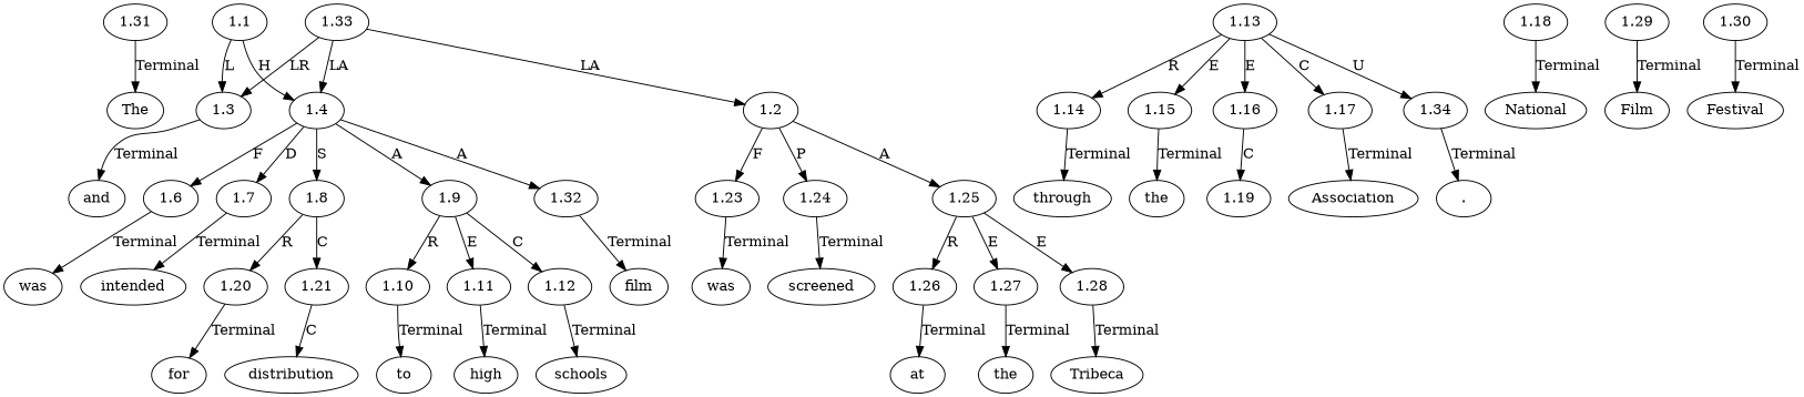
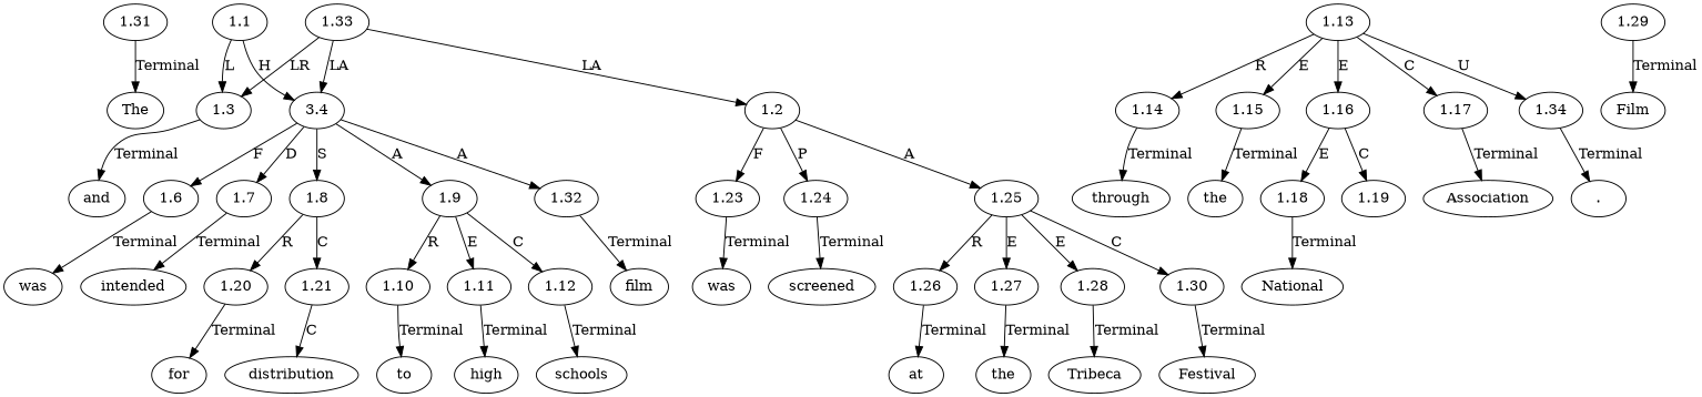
  digraph {
    node [ordering=out]
    edge [ordering=out]
    n1 [label=The]
    n2 [label=and]
    n3 [label=was]
    n4 [label=intended]
    n5 [label=for]
    n6 [label=distribution]
    n7 [label=to]
    n8 [label=high]
    n9 [label=schools]
    n10 [label=through]
    n11 [label=the]
    n12 [label=film]
    n13 [label=National]
    n14 [label=Association]
    n15 [label="."]
    n16 [label=was]
    n17 [label=screened]
    n18 [label=at]
    n19 [label=the]
    n20 [label=Tribeca]
    n21 [label=Film]
    n22 [label=Festival]
    n23 [label=1.1]
    n24 [label=1.3]
-   n25 [label=1.4]
+   n25 [label=3.4]
    n26 [label=1.2]
    n27 [label=1.23]
    n28 [label=1.24]
    n29 [label=1.25]
    n30 [label=1.6]
    n31 [label=1.7]
    n32 [label=1.8]
    n33 [label=1.9]
    n34 [label=1.32]
    n35 [label=1.26]
    n36 [label=1.27]
    n37 [label=1.28]
    n38 [label=1.30]
    n39 [label=1.20]
    n40 [label=1.21]
    n41 [label=1.10]
    n42 [label=1.11]
    n43 [label=1.12]
    n44 [label=1.13]
    n45 [label=1.14]
    n46 [label=1.15]
    n47 [label=1.16]
    n48 [label=1.17]
    n49 [label=1.34]
    n50 [label=1.18]
    n51 [label=1.19]
    n52 [label=1.31]
    n53 [label=1.29]
    n54 [label=1.33]
    n23 -> n24 [label=L]
    n23 -> n25 [label=H]
    n24 -> n2 [label=Terminal]
    n25 -> n30 [label=F]
    n25 -> n31 [label=D]
    n25 -> n32 [label=S]
    n25 -> n33 [label=A]
    n25 -> n34 [label=A]
    n26 -> n27 [label=F]
    n26 -> n28 [label=P]
    n26 -> n29 [label=A]
    n27 -> n16 [label=Terminal]
    n28 -> n17 [label=Terminal]
    n29 -> n35 [label=R]
    n29 -> n36 [label=E]
    n29 -> n37 [label=E]
+   n29 -> n38 [label=C]
    n30 -> n3 [label=Terminal]
    n31 -> n4 [label=Terminal]
    n32 -> n39 [label=R]
    n32 -> n40 [label=C]
    n33 -> n41 [label=R]
    n33 -> n42 [label=E]
    n33 -> n43 [label=C]
    n34 -> n12 [label=Terminal]
    n35 -> n18 [label=Terminal]
    n36 -> n19 [label=Terminal]
    n37 -> n20 [label=Terminal]
    n38 -> n22 [label=Terminal]
    n39 -> n5 [label=Terminal]
    n40 -> n6 [label=C]
    n41 -> n7 [label=Terminal]
    n42 -> n8 [label=Terminal]
    n43 -> n9 [label=Terminal]
    n44 -> n45 [label=R]
    n44 -> n46 [label=E]
    n44 -> n47 [label=E]
    n44 -> n48 [label=C]
    n44 -> n49 [label=U]
    n45 -> n10 [label=Terminal]
    n46 -> n11 [label=Terminal]
+   n47 -> n50 [label=E]
    n47 -> n51 [label=C]
    n48 -> n14 [label=Terminal]
    n49 -> n15 [label=Terminal]
    n50 -> n13 [label=Terminal]
    n52 -> n1 [label=Terminal]
    n53 -> n21 [label=Terminal]
    n54 -> n24 [label=LR]
    n54 -> n25 [label=LA]
    n54 -> n26 [label=LA]
  }
